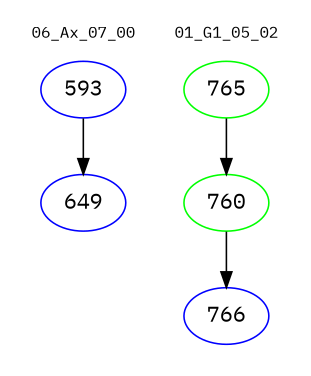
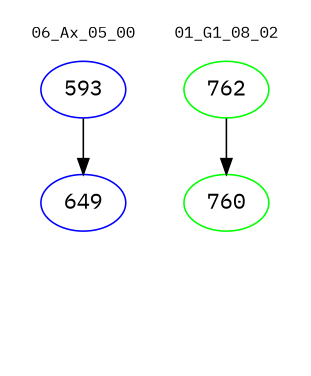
  digraph {
    fontname="IBM Plex Mono"
    node [color=blue fontname="IBM Plex Mono"]
    edge [color=black fontname="IBM Plex Mono"]
    n1 [label=593]
    n2 [label=649]
-   n3 [color=green label=765]
+   n3 [color=green label=762]
    n4 [color=green label=760]
-   n5 [label=766]
    subgraph cluster_1 {
      color=white
      fontsize=10
-     label="06_Ax_07_00"
+     label="06_Ax_05_00"
      n1
      n2
    }
    subgraph cluster_2 {
      color=white
      fontsize=10
-     label="01_G1_05_02"
+     label="01_G1_08_02"
      n3
      n4
-     n5
    }
    n1 -> n2
    n3 -> n4
-   n4 -> n5
  }
